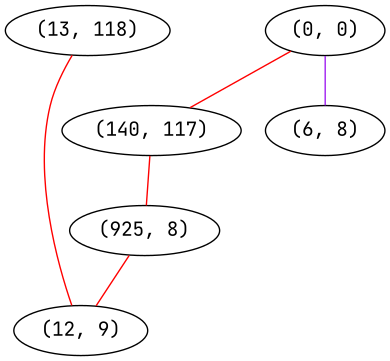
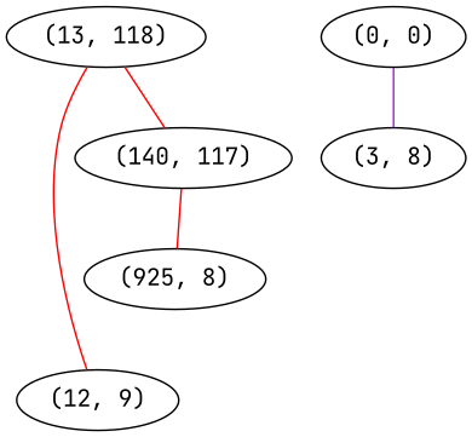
  graph {
    fontname="JetBrains Mono"
    node [fontname="JetBrains Mono"]
    edge [color=red fontname="JetBrains Mono" weight=1]
    "(13, 118)"
    "(140, 117)"
    "(12, 9)"
    n4 [label="(925, 8)"]
    "(0, 0)"
-   "(6, 8)"
-   "(0, 0)" -- "(140, 117)"
+   "(6, 8)" [label="(3, 8)"]
+   "(13, 118)" -- "(140, 117)"
    "(13, 118)" -- "(12, 9)"
    "(140, 117)" -- n4
-   n4 -- "(12, 9)"
    "(0, 0)" -- "(6, 8)" [color=purple weight=4]
  }
